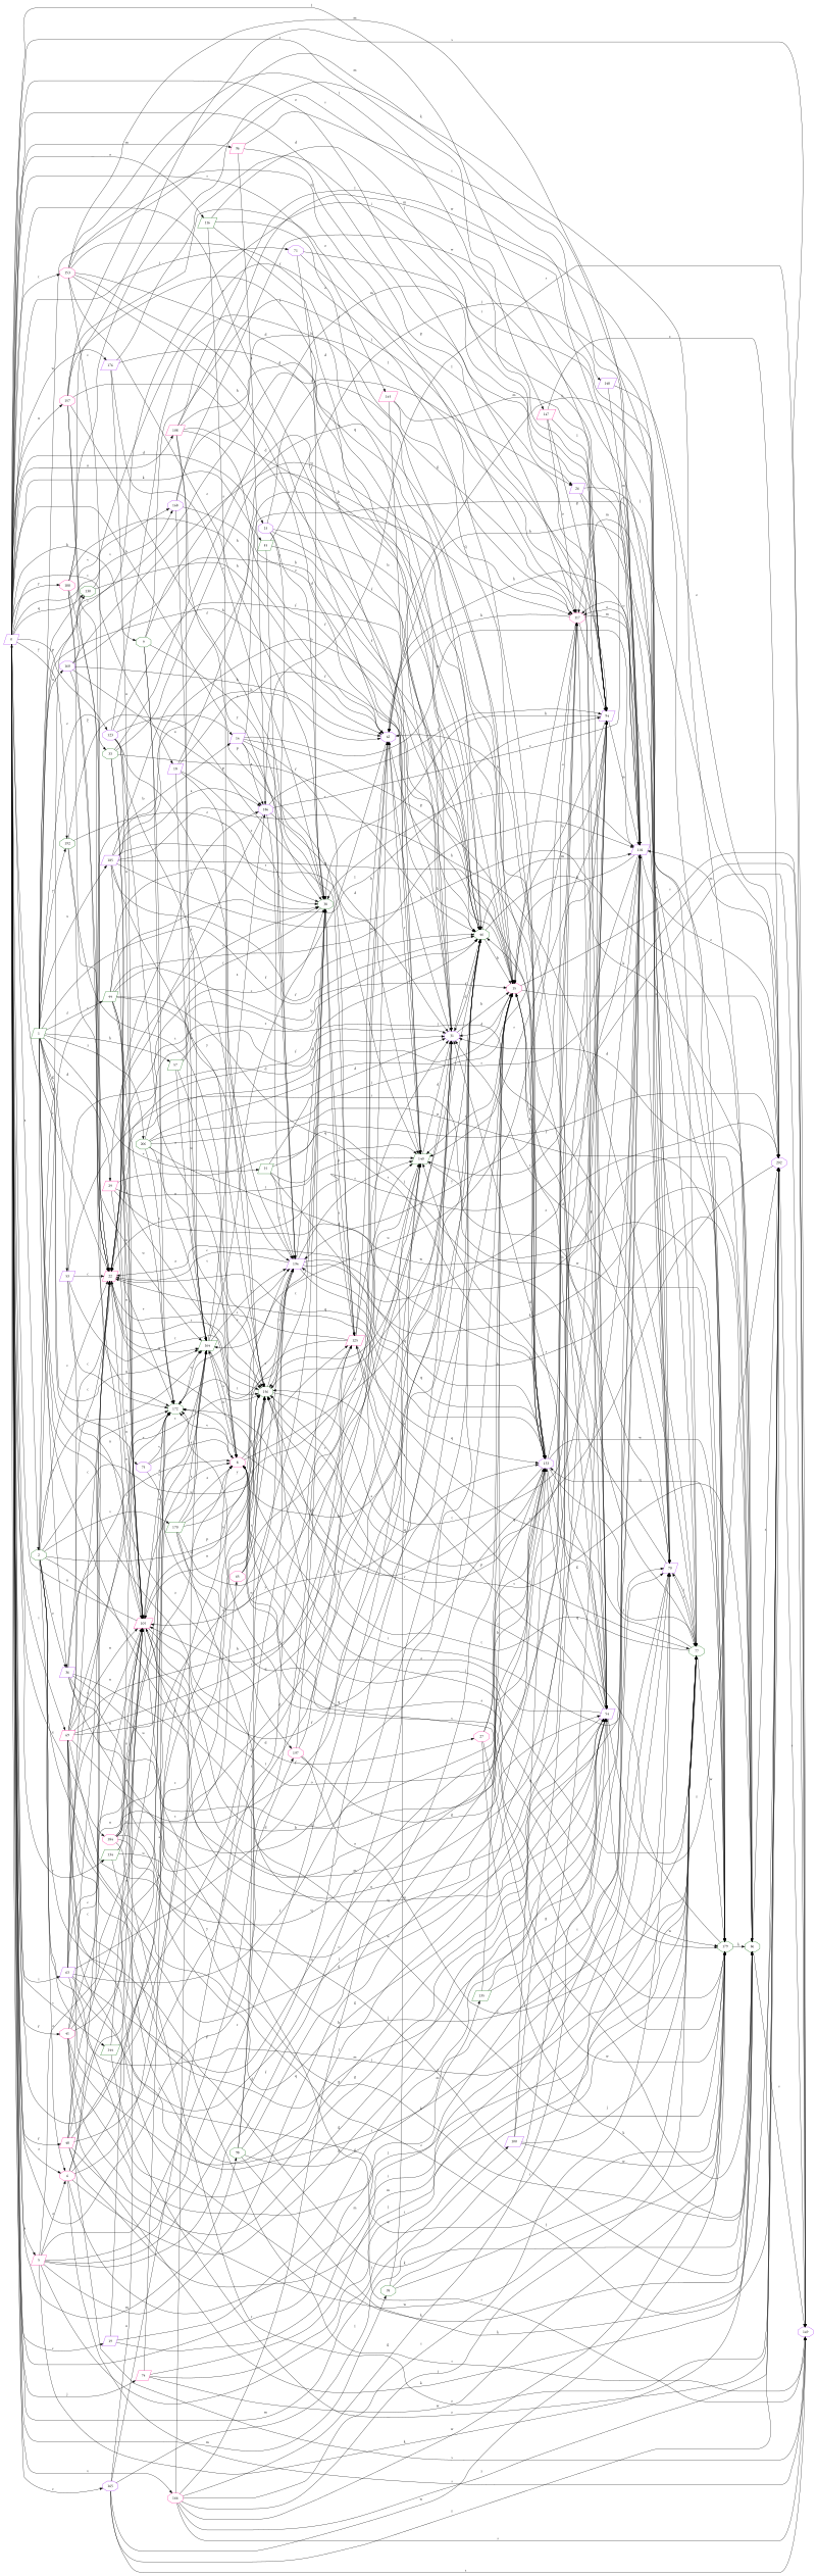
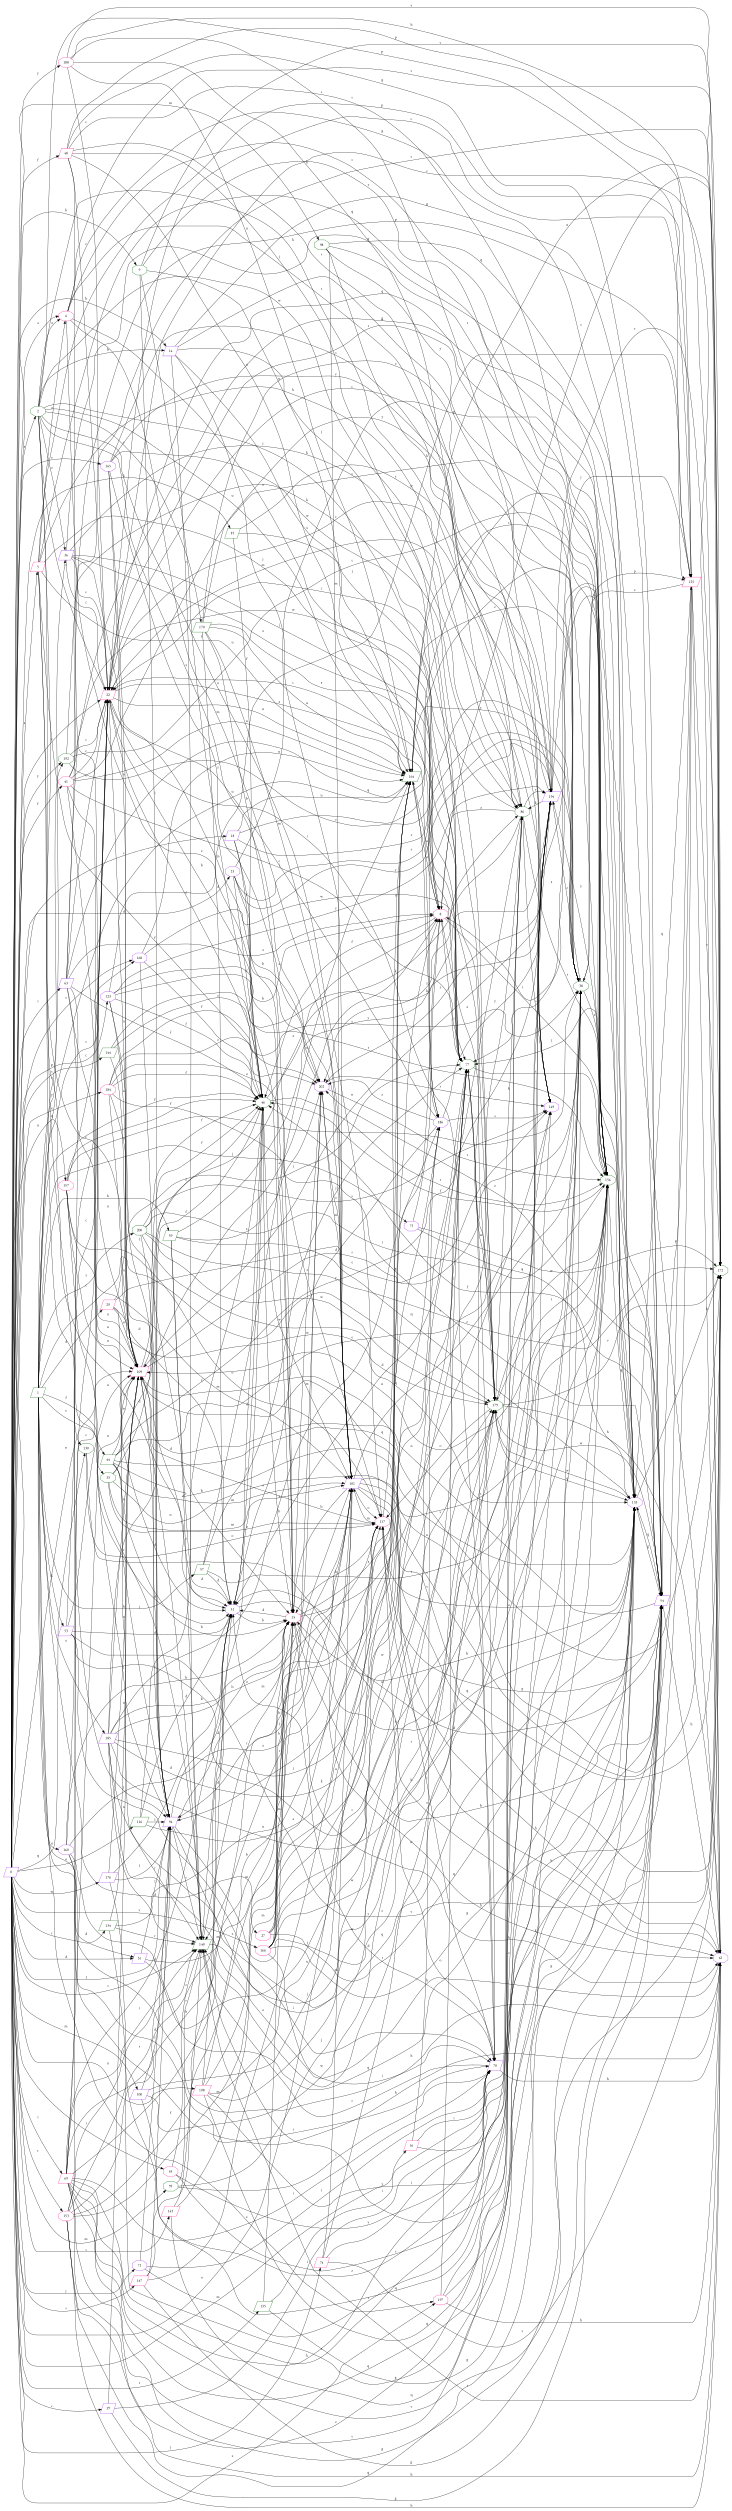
  strict digraph {
    fontname="EB Garamond"
    rankdir=LR
    node [color=purple fontname="EB Garamond" shape=parallelogram]
    edge [fontname="EB Garamond"]
    0
    2 [color=darkgreen shape=octagon]
    5 [color=deeppink]
    6 [color=deeppink shape=octagon]
    9 [color=darkgreen shape=octagon]
    14
    18
    19
    22 [color=deeppink]
    25 [shape=octagon]
    26
    n12 [color=deeppink label=48]
    41 [color=deeppink shape=octagon]
    63
    65 [color=deeppink shape=octagon]
    69 [color=deeppink]
    71 [shape=octagon]
    74 [color=deeppink]
    85 [color=darkgreen]
    94
    95 [color=darkgreen shape=octagon]
    96 [color=deeppink]
    98 [color=darkgreen shape=octagon]
    100
    108 [color=deeppink]
    109 [color=deeppink]
    116 [color=darkgreen]
    117 [color=deeppink shape=octagon]
    123 [shape=octagon]
    130 [color=darkgreen shape=octagon]
    134 [color=darkgreen]
    135 [color=darkgreen]
    140 [color=darkgreen]
    144 [color=darkgreen]
    145 [color=deeppink]
    147 [color=deeppink]
    153 [color=deeppink shape=octagon]
    157 [color=deeppink shape=octagon]
    165 [shape=octagon]
    166 [color=deeppink shape=octagon]
    168 [shape=octagon]
    176
    184 [color=deeppink shape=octagon]
    188 [color=deeppink shape=octagon]
    192 [color=darkgreen shape=octagon]
    197 [color=deeppink shape=octagon]
    36
    164 [color=darkgreen]
    179 [color=darkgreen shape=octagon]
    31 [shape=octagon]
    77 [color=darkgreen shape=octagon]
    86 [color=darkgreen shape=octagon]
    125 [color=deeppink]
    170 [color=darkgreen]
    202 [shape=octagon]
    46 [color=darkgreen shape=octagon]
    133 [shape=octagon]
    8 [color=deeppink shape=octagon]
    54
    101
    149 [shape=octagon]
    156 [color=darkgreen shape=octagon]
    172 [color=darkgreen shape=octagon]
    38 [color=darkgreen shape=octagon]
    186 [shape=octagon]
    15 [color=deeppink shape=octagon]
    70
    194
    62 [shape=octagon]
    1 [color=darkgreen]
    27 [color=deeppink shape=octagon]
    29 [color=deeppink]
    33 [color=darkgreen shape=octagon]
    44 [color=darkgreen]
    53
    57 [color=darkgreen]
    59 [color=darkgreen]
    75 [shape=octagon]
-   148
    160 [shape=octagon]
    185
    200 [color=darkgreen shape=octagon]
    0 -> 2 [label=a]
    0 -> 5 [label=a]
    0 -> 6 [label=a]
    0 -> 9 [label=b]
    0 -> 14 [label=b]
    0 -> 18 [label=c]
    0 -> 19 [label=c]
    0 -> 22 [label=c]
    0 -> 25 [label=d]
    0 -> 26 [label=d]
    0 -> n12 [label=f]
    0 -> 41 [label=f]
    0 -> 63 [label=i]
    0 -> 65 [label=i]
    0 -> 69 [label=i]
    0 -> 71 [label=j]
    0 -> 74 [label=j]
    0 -> 85 [label=k]
    0 -> 94 [label=l]
    0 -> 95 [label=m]
    0 -> 96 [label=m]
    0 -> 98 [label=m]
    0 -> 100 [label=m]
    0 -> 108 [label=n]
-   109 -> 0 [label=n]
+   0 -> 109 [label=n]
    0 -> 116 [label=o]
    0 -> 117 [label=o]
    0 -> 123 [label=p]
    0 -> 130 [label=q]
    0 -> 134 [label=r]
    0 -> 135 [label=r]
    0 -> 140 [label=r]
    0 -> 144 [label=s]
    0 -> 145 [label=s]
    0 -> 147 [label=s]
    0 -> 153 [label=t]
    0 -> 157 [label=u]
    0 -> 165 [label=v]
    0 -> 166 [label=v]
    0 -> 168 [label=v]
    0 -> 176 [label=w]
    0 -> 184 [label=x]
    0 -> 188 [label=y]
    0 -> 192 [label=y]
    0 -> 197 [label=z]
    2 -> 6 [label=a]
    2 -> 14 [label=b]
    2 -> 22 [label=c]
    2 -> 117 [label=o]
    2 -> 130 [label=q]
    2 -> 36 [label=e]
    2 -> 164 [label=u]
    2 -> 179 [label=w]
    2 -> 31 [label=d]
    2 -> 77 [label=j]
    2 -> 86 [label=k]
    2 -> 125 [label=p]
    2 -> 170 [label=v]
    2 -> 202 [label=z]
    5 -> 6 [label=a]
    5 -> 140 [label=r]
    5 -> 164 [label=u]
    5 -> 31 [label=d]
    5 -> 77 [label=j]
    5 -> 86 [label=k]
    5 -> 125 [label=p]
    5 -> 46 [label=f]
    5 -> 133 [label=q]
    6 -> 22 [label=c]
    6 -> 8 [label=a]
    6 -> 54 [label=g]
    6 -> 101 [label=m]
    6 -> 149 [label=s]
    6 -> 156 [label=t]
    6 -> 172 [label=v]
    9 -> 94 [label=l]
    9 -> 164 [label=u]
    9 -> 46 [label=f]
    9 -> 172 [label=v]
    9 -> 38 [label=e]
    14 -> 140 [label=r]
    14 -> 77 [label=j]
    14 -> 54 [label=g]
    14 -> 101 [label=m]
    14 -> 38 [label=e]
    14 -> 186 [label=x]
    18 -> 164 [label=u]
    18 -> 46 [label=f]
    18 -> 156 [label=t]
    18 -> 38 [label=e]
    18 -> 15 [label=b]
    19 -> 109 [label=n]
    19 -> 54 [label=g]
    19 -> 70 [label=i]
    22 -> 109 [label=n]
    22 -> 164 [label=u]
    22 -> 46 [label=f]
    22 -> 133 [label=q]
    22 -> 156 [label=t]
    22 -> 186 [label=x]
    22 -> 15 [label=b]
    22 -> 70 [label=i]
    25 -> 46 [label=f]
    25 -> 54 [label=g]
    25 -> 38 [label=e]
    25 -> 15 [label=b]
    25 -> 194 [label=y]
    26 -> 94 [label=l]
    26 -> 77 [label=j]
    26 -> 101 [label=m]
    n12 -> 22 [label=c]
    n12 -> 109 [label=n]
    n12 -> 164 [label=u]
    n12 -> 77 [label=j]
    n12 -> 125 [label=p]
    n12 -> 54 [label=g]
    n12 -> 149 [label=s]
    n12 -> 156 [label=t]
    41 -> 22 [label=c]
    41 -> 94 [label=l]
    41 -> 109 [label=n]
    41 -> 164 [label=u]
    41 -> 179 [label=w]
    41 -> 77 [label=j]
    41 -> 86 [label=k]
    41 -> 156 [label=t]
    63 -> 22 [label=c]
    63 -> 94 [label=l]
    63 -> 109 [label=n]
    63 -> 31 [label=d]
    63 -> 46 [label=f]
    63 -> 133 [label=q]
    63 -> 8 [label=a]
    63 -> 54 [label=g]
    63 -> 172 [label=v]
    65 -> 140 [label=r]
    65 -> 156 [label=t]
    65 -> 194 [label=y]
    69 -> 22 [label=c]
    69 -> 109 [label=n]
    69 -> 140 [label=r]
    69 -> 31 [label=d]
    69 -> 86 [label=k]
    69 -> 133 [label=q]
    69 -> 54 [label=g]
    69 -> 101 [label=m]
    69 -> 149 [label=s]
    69 -> 156 [label=t]
    69 -> 172 [label=v]
    69 -> 15 [label=b]
    69 -> 70 [label=i]
    69 -> 62 [label=h]
    71 -> 94 [label=l]
    71 -> 38 [label=e]
    71 -> 70 [label=i]
    74 -> 179 [label=w]
    74 -> 101 [label=m]
    74 -> 172 [label=v]
    74 -> 70 [label=i]
    85 -> 77 [label=j]
    85 -> 46 [label=f]
    85 -> 194 [label=y]
    94 -> 140 [label=r]
    94 -> 101 [label=m]
    94 -> 38 [label=e]
    94 -> 15 [label=b]
    94 -> 194 [label=y]
    95 -> 140 [label=r]
    95 -> 77 [label=j]
    95 -> 70 [label=i]
    96 -> 54 [label=g]
    96 -> 186 [label=x]
    96 -> 70 [label=i]
    98 -> 86 [label=k]
    98 -> 133 [label=q]
    98 -> 101 [label=m]
    98 -> 156 [label=t]
    98 -> 194 [label=y]
    100 -> 94 [label=l]
    100 -> 179 [label=w]
    100 -> 77 [label=j]
    100 -> 133 [label=q]
    108 -> 164 [label=u]
    108 -> 179 [label=w]
    108 -> 31 [label=d]
    108 -> 133 [label=q]
    108 -> 101 [label=m]
    108 -> 15 [label=b]
    108 -> 194 [label=y]
    109 -> 94 [label=l]
    109 -> 117 [label=o]
    109 -> 46 [label=f]
    109 -> 8 [label=a]
    109 -> 149 [label=s]
    109 -> 172 [label=v]
    116 -> 94 [label=l]
    116 -> 31 [label=d]
    116 -> 46 [label=f]
    116 -> 8 [label=a]
    117 -> 94 [label=l]
    117 -> 164 [label=u]
    117 -> 54 [label=g]
    117 -> 101 [label=m]
    117 -> 15 [label=b]
    117 -> 62 [label=h]
    123 -> 109 [label=n]
    123 -> 125 [label=p]
    123 -> 46 [label=f]
    123 -> 8 [label=a]
    123 -> 156 [label=t]
    123 -> 15 [label=b]
    123 -> 194 [label=y]
    130 -> 117 [label=o]
    130 -> 62 [label=h]
    134 -> 109 [label=n]
    134 -> 140 [label=r]
    134 -> 164 [label=u]
    134 -> 54 [label=g]
    135 -> 54 [label=g]
    135 -> 15 [label=b]
    135 -> 70 [label=i]
    140 -> 109 [label=n]
    140 -> 179 [label=w]
    140 -> 31 [label=d]
    144 -> 109 [label=n]
    144 -> 202 [label=z]
    144 -> 62 [label=h]
    145 -> 140 [label=r]
    145 -> 133 [label=q]
    145 -> 101 [label=m]
    147 -> 94 [label=l]
    147 -> 117 [label=o]
    147 -> 202 [label=z]
    147 -> 54 [label=g]
    153 -> 22 [label=c]
    153 -> 94 [label=l]
    153 -> 140 [label=r]
    153 -> 31 [label=d]
    153 -> 46 [label=f]
    153 -> 133 [label=q]
    153 -> 101 [label=m]
    153 -> 38 [label=e]
    153 -> 62 [label=h]
    157 -> 22 [label=c]
    157 -> 109 [label=n]
    157 -> 117 [label=o]
    157 -> 31 [label=d]
    157 -> 46 [label=f]
    157 -> 101 [label=m]
    157 -> 38 [label=f]
    165 -> 94 [label=l]
    165 -> 109 [label=n]
    165 -> 179 [label=w]
    165 -> 202 [label=z]
    165 -> 149 [label=s]
    165 -> 194 [label=y]
    166 -> 164 [label=u]
    166 -> 179 [label=w]
    166 -> 77 [label=j]
    166 -> 202 [label=z]
    166 -> 54 [label=g]
    166 -> 149 [label=s]
    166 -> 15 [label=b]
    166 -> 70 [label=i]
    168 -> 94 [label=l]
    168 -> 164 [label=u]
    168 -> 179 [label=w]
    168 -> 46 [label=f]
    176 -> 94 [label=l]
    176 -> 109 [label=n]
    176 -> 31 [label=d]
    176 -> 38 [label=e]
    184 -> 109 [label=n]
    184 -> 117 [label=o]
    184 -> 31 [label=d]
    184 -> 202 [label=z]
    184 -> 46 [label=f]
    184 -> 54 [label=g]
-   184 -> 172 [label=v]
    184 -> 38 [label=e]
    188 -> 22 [label=c]
    188 -> 164 [label=u]
    188 -> 86 [label=k]
    188 -> 149 [label=s]
    188 -> 172 [label=v]
    188 -> 62 [label=h]
    192 -> 22 [label=c]
    192 -> 125 [label=p]
    192 -> 156 [label=t]
    192 -> 38 [label=e]
    197 -> 77 [label=j]
    197 -> 54 [label=g]
    197 -> 38 [label=e]
    197 -> 62 [label=h]
    36 -> 22 [label=c]
    36 -> 77 [label=j]
    36 -> 86 [label=k]
    36 -> 202 [label=z]
    36 -> 133 [label=q]
    36 -> 8 [label=a]
    36 -> 101 [label=m]
    164 -> 8 [label=a]
    164 -> 156 [label=t]
    164 -> 38 [label=e]
    164 -> 186 [label=x]
    164 -> 194 [label=y]
    179 -> 117 [label=o]
    179 -> 86 [label=k]
    179 -> 133 [label=q]
    179 -> 8 [label=a]
    179 -> 156 [label=t]
    179 -> 172 [label=v]
    179 -> 62 [label=h]
    31 -> 46 [label=f]
    31 -> 15 [label=b]
    31 -> 62 [label=h]
    77 -> 22 [label=c]
    77 -> 179 [label=w]
    77 -> 156 [label=t]
    77 -> 70 [label=i]
    86 -> 22 [label=c]
    86 -> 31 [label=d]
    86 -> 202 [label=z]
    86 -> 8 [label=a]
    86 -> 149 [label=s]
    86 -> 156 [label=t]
    86 -> 194 [label=y]
    125 -> 22 [label=c]
    125 -> 109 [label=n]
    125 -> 140 [label=r]
    125 -> 77 [label=j]
    125 -> 133 [label=q]
    125 -> 172 [label=v]
    125 -> 38 [label=e]
    125 -> 62 [label=h]
    170 -> 164 [label=u]
    170 -> 31 [label=d]
    170 -> 8 [label=a]
    170 -> 101 [label=m]
    170 -> 38 [label=e]
    170 -> 15 [label=b]
    170 -> 194 [label=y]
    202 -> 101 [label=m]
    202 -> 149 [label=s]
    202 -> 156 [label=t]
    46 -> 31 [label=d]
    46 -> 86 [label=k]
    46 -> 101 [label=m]
    46 -> 156 [label=t]
    46 -> 15 [label=b]
    133 -> 117 [label=o]
    133 -> 179 [label=w]
    133 -> 77 [label=j]
    133 -> 54 [label=g]
    133 -> 172 [label=v]
    133 -> 15 [label=b]
    8 -> 164 [label=u]
    8 -> 77 [label=j]
    8 -> 46 [label=f]
    8 -> 156 [label=t]
    8 -> 172 [label=v]
    54 -> 109 [label=n]
    54 -> 179 [label=w]
    54 -> 31 [label=d]
    54 -> 125 [label=p]
    54 -> 202 [label=z]
    54 -> 46 [label=f]
    54 -> 133 [label=q]
    54 -> 8 [label=a]
    54 -> 15 [label=b]
    54 -> 62 [label=h]
    101 -> 117 [label=o]
    101 -> 140 [label=r]
    101 -> 202 [label=z]
    101 -> 156 [label=t]
    101 -> 172 [label=v]
    101 -> 38 [label=e]
    101 -> 15 [label=b]
    101 -> 70 [label=i]
    101 -> 62 [label=h]
    149 -> 22 [label=c]
    156 -> 109 [label=n]
    156 -> 179 [label=w]
    156 -> 46 [label=f]
    156 -> 133 [label=q]
    156 -> 194 [label=y]
    172 -> 164 [label=u]
    38 -> 22 [label=c]
    38 -> 125 [label=p]
    38 -> 156 [label=t]
    186 -> 22 [label=c]
    186 -> 94 [label=l]
    186 -> 31 [label=d]
    186 -> 202 [label=z]
    186 -> 149 [label=s]
    186 -> 194 [label=y]
    15 -> 140 [label=r]
    15 -> 31 [label=d]
    15 -> 202 [label=z]
    15 -> 133 [label=q]
    15 -> 8 [label=a]
    15 -> 149 [label=s]
    15 -> 62 [label=h]
    70 -> 117 [label=o]
    70 -> 140 [label=r]
    70 -> 31 [label=d]
    70 -> 77 [label=j]
    70 -> 62 [label=h]
    194 -> 22 [label=c]
    194 -> 109 [label=n]
    194 -> 140 [label=r]
    194 -> 86 [label=k]
    194 -> 202 [label=z]
    194 -> 133 [label=q]
    194 -> 172 [label=v]
    194 -> 38 [label=e]
    62 -> 22 [label=c]
    62 -> 140 [label=r]
    1 -> 26 [label=d]
    1 -> 168 [label=v]
    1 -> 192 [label=y]
    1 -> 197 [label=z]
    1 -> 36 [label=e]
    1 -> 164 [label=u]
    1 -> 179 [label=w]
    1 -> 46 [label=f]
    1 -> 62 [label=h]
    1 -> 27 [label=d]
    1 -> 29 [label=d]
    1 -> 33 [label=e]
    1 -> 44 [label=f]
    1 -> 53 [label=g]
    1 -> 57 [label=h]
    1 -> 59 [label=h]
    1 -> 75 [label=j]
-   1 -> 148 [label=s]
    1 -> 160 [label=u]
    1 -> 185 [label=x]
    1 -> 200 [label=z]
    27 -> 179 [label=w]
    27 -> 86 [label=k]
    27 -> 133 [label=q]
    27 -> 15 [label=b]
    29 -> 109 [label=n]
    29 -> 140 [label=r]
    29 -> 179 [label=w]
    29 -> 77 [label=j]
    29 -> 38 [label=e]
    33 -> 109 [label=n]
    33 -> 117 [label=o]
    33 -> 46 [label=f]
    33 -> 101 [label=m]
    33 -> 172 [label=v]
    44 -> 94 [label=l]
    44 -> 109 [label=n]
    44 -> 133 [label=q]
    44 -> 8 [label=a]
    44 -> 101 [label=m]
    44 -> 172 [label=v]
    44 -> 38 [label=e]
    44 -> 15 [label=b]
    44 -> 194 [label=y]
    53 -> 22 [label=c]
    53 -> 109 [label=n]
    53 -> 31 [label=d]
    53 -> 156 [label=t]
    53 -> 172 [label=v]
    53 -> 70 [label=i]
    57 -> 164 [label=u]
    57 -> 31 [label=d]
    57 -> 77 [label=j]
    57 -> 156 [label=t]
    59 -> 140 [label=r]
    59 -> 31 [label=d]
    59 -> 202 [label=z]
    59 -> 133 [label=q]
    59 -> 194 [label=y]
    75 -> 133 [label=q]
    75 -> 8 [label=a]
    75 -> 172 [label=v]
-   148 -> 202 [label=z]
-   148 -> 101 [label=m]
    160 -> 22 [label=c]
    160 -> 133 [label=q]
    160 -> 186 [label=x]
    160 -> 15 [label=b]
    160 -> 70 [label=i]
    160 -> 62 [label=h]
    185 -> 109 [label=n]
    185 -> 117 [label=o]
    185 -> 140 [label=r]
    185 -> 77 [label=j]
    185 -> 86 [label=k]
    185 -> 46 [label=f]
    185 -> 133 [label=q]
    185 -> 156 [label=t]
    185 -> 186 [label=x]
    185 -> 15 [label=b]
    185 -> 62 [label=h]
    200 -> 94 [label=l]
    200 -> 179 [label=w]
    200 -> 46 [label=f]
    200 -> 133 [label=q]
    200 -> 149 [label=s]
    200 -> 156 [label=t]
    200 -> 172 [label=v]
  }
